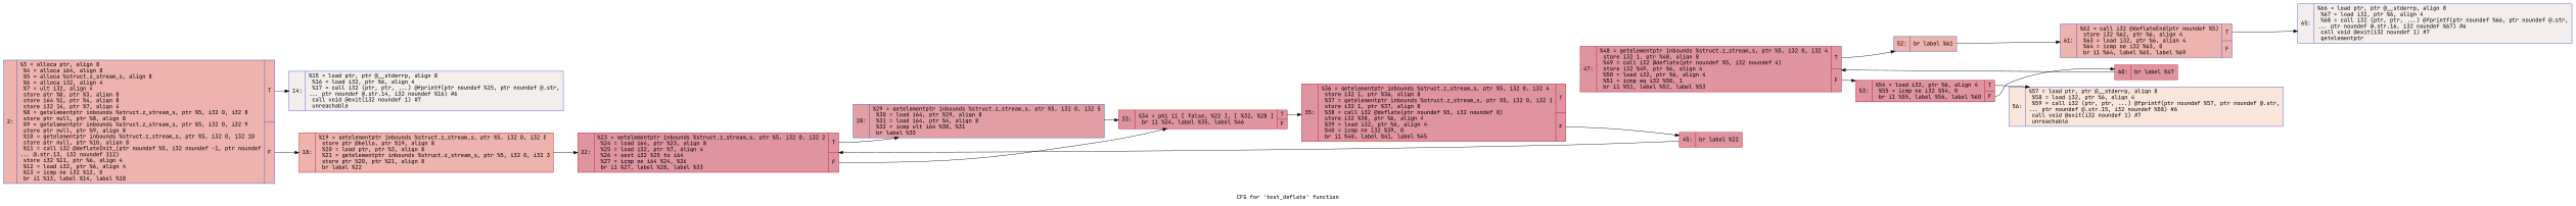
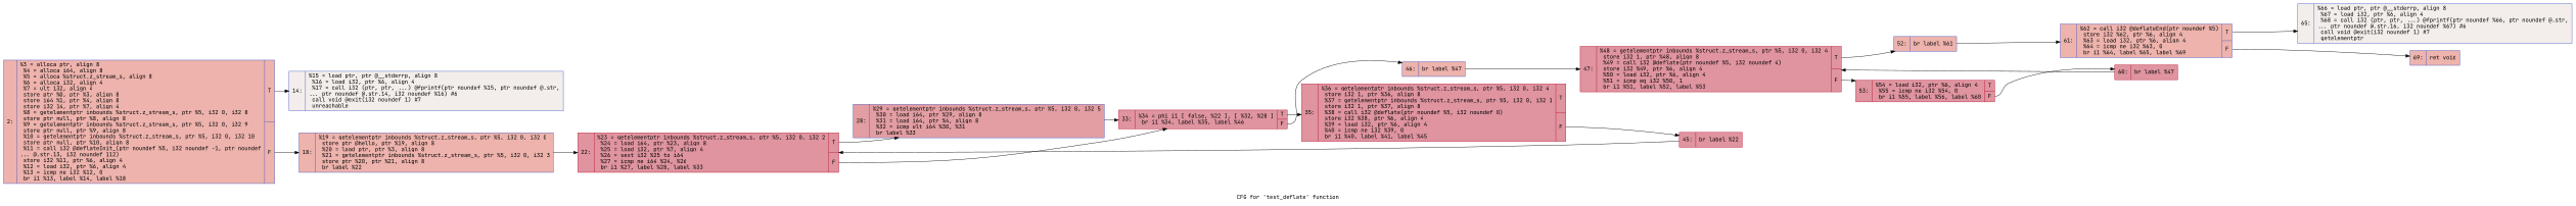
  digraph {
    fontname="JetBrains Mono"
    label="CFG for 'test_deflate' function"
    rankdir=LR
    node [color="#3d50c3ff" fillcolor="#b70d2870" fontname="JetBrains Mono" shape=record style=filled]
    edge [fontname="JetBrains Mono" tailport=s0]
    n1 [fillcolor="#d6524470" label="{2:\l|  %3 = alloca ptr, align 8\l  %4 = alloca i64, align 8\l  %5 = alloca %struct.z_stream_s, align 8\l  %6 = alloca i32, align 4\l  %7 = ult i32, align 4\l  store ptr %0, ptr %3, align 8\l  store i64 %1, ptr %4, align 8\l  store i32 14, ptr %7, align 4\l  %8 = getelementptr inbounds %struct.z_stream_s, ptr %5, i32 0, i32 8\l  store ptr null, ptr %8, align 8\l  %9 = getelementptr inbounds %struct.z_stream_s, ptr %5, i32 0, i32 9\l  store ptr null, ptr %9, align 8\l  %10 = getelementptr inbounds %struct.z_stream_s, ptr %5, i32 0, i32 10\l  store ptr null, ptr %10, align 8\l  %11 = call i32 @deflateInit_(ptr noundef %5, i32 noundef -1, ptr noundef\l... @.str.13, i32 noundef 112)\l  store i32 %11, ptr %6, align 4\l  %12 = load i32, ptr %6, align 4\l  %13 = icmp ne i32 %12, 0\l  br i1 %13, label %14, label %18\l|{<s0>T|<s1>F}}"]
    n2 [fillcolor="#e5d8d170" label="{14:\l|  %15 = load ptr, ptr @__stderrp, align 8\l  %16 = load i32, ptr %6, align 4\l  %17 = call i32 (ptr, ptr, ...) @fprintf(ptr noundef %15, ptr noundef @.str,\l... ptr noundef @.str.14, i32 noundef %16) #6\l  call void @exit(i32 noundef 1) #7\l  unreachable\l}"]
-   n3 [color="#b70d28ff" fillcolor="#d6524470" label="{18:\l|  %19 = getelementptr inbounds %struct.z_stream_s, ptr %5, i32 0, i32 0\l  store ptr @hello, ptr %19, align 8\l  %20 = load ptr, ptr %3, align 8\l  %21 = getelementptr inbounds %struct.z_stream_s, ptr %5, i32 0, i32 3\l  store ptr %20, ptr %21, align 8\l  br label %22\l}"]
+   n3 [fillcolor="#d6524470" label="{18:\l|  %19 = getelementptr inbounds %struct.z_stream_s, ptr %5, i32 0, i32 0\l  store ptr @hello, ptr %19, align 8\l  %20 = load ptr, ptr %3, align 8\l  %21 = getelementptr inbounds %struct.z_stream_s, ptr %5, i32 0, i32 3\l  store ptr %20, ptr %21, align 8\l  br label %22\l}"]
    n4 [color="#b70d28ff" label="{22:\l|  %23 = getelementptr inbounds %struct.z_stream_s, ptr %5, i32 0, i32 2\l  %24 = load i64, ptr %23, align 8\l  %25 = load i32, ptr %7, align 4\l  %26 = sext i32 %25 to i64\l  %27 = icmp ne i64 %24, %26\l  br i1 %27, label %28, label %33\l|{<s0>T|<s1>F}}"]
    n5 [fillcolor="#be242e70" label="{28:\l|  %29 = getelementptr inbounds %struct.z_stream_s, ptr %5, i32 0, i32 5\l  %30 = load i64, ptr %29, align 8\l  %31 = load i64, ptr %4, align 8\l  %32 = icmp ult i64 %30, %31\l  br label %33\l}"]
    n6 [color="#b70d28ff" label="{33:\l|  %34 = phi i1 [ false, %22 ], [ %32, %28 ]\l  br i1 %34, label %35, label %46\l|{<s0>T|<s1>F}}"]
    n7 [color="#b70d28ff" label="{35:\l|  %36 = getelementptr inbounds %struct.z_stream_s, ptr %5, i32 0, i32 4\l  store i32 1, ptr %36, align 8\l  %37 = getelementptr inbounds %struct.z_stream_s, ptr %5, i32 0, i32 1\l  store i32 1, ptr %37, align 8\l  %38 = call i32 @deflate(ptr noundef %5, i32 noundef 0)\l  store i32 %38, ptr %6, align 4\l  %39 = load i32, ptr %6, align 4\l  %40 = icmp ne i32 %39, 0\l  br i1 %40, label %41, label %45\l|{<s0>T|<s1>F}}"]
+   n8 [fillcolor="#d6524470" label="{46:\l|  br label %47\l}"]
    n9 [color="#b70d28ff" label="{45:\l|  br label %22\l}"]
    n10 [color="#b70d28ff" label="{47:\l|  %48 = getelementptr inbounds %struct.z_stream_s, ptr %5, i32 0, i32 4\l  store i32 1, ptr %48, align 8\l  %49 = call i32 @deflate(ptr noundef %5, i32 noundef 4)\l  store i32 %49, ptr %6, align 4\l  %50 = load i32, ptr %6, align 4\l  %51 = icmp eq i32 %50, 1\l  br i1 %51, label %52, label %53\l|{<s0>T|<s1>F}}"]
    n11 [fillcolor="#d6524470" label="{52:\l|  br label %61\l}"]
    n12 [color="#b70d28ff" label="{53:\l|  %54 = load i32, ptr %6, align 4\l  %55 = icmp ne i32 %54, 0\l  br i1 %55, label %56, label %60\l|{<s0>T|<s1>F}}"]
    n13 [fillcolor="#d6524470" label="{61:\l|  %62 = call i32 @deflateEnd(ptr noundef %5)\l  store i32 %62, ptr %6, align 4\l  %63 = load i32, ptr %6, align 4\l  %64 = icmp ne i32 %63, 0\l  br i1 %64, label %65, label %69\l|{<s0>T|<s1>F}}"]
-   n14 [fillcolor="#f4c5ad70" label="{56:\l|  %57 = load ptr, ptr @__stderrp, align 8\l  %58 = load i32, ptr %6, align 4\l  %59 = call i32 (ptr, ptr, ...) @fprintf(ptr noundef %57, ptr noundef @.str,\l... ptr noundef @.str.15, i32 noundef %58) #6\l  call void @exit(i32 noundef 1) #7\l  unreachable\l}"]
    n15 [color="#b70d28ff" label="{60:\l|  br label %47\l}"]
    n16 [fillcolor="#e5d8d170" label="{65:\l|  %66 = load ptr, ptr @__stderrp, align 8\l  %67 = load i32, ptr %6, align 4\l  %68 = call i32 (ptr, ptr, ...) @fprintf(ptr noundef %66, ptr noundef @.str,\l... ptr noundef @.str.16, i32 noundef %67) #6\l  call void @exit(i32 noundef 1) #7\l  getelementptr\l}"]
+   n17 [fillcolor="#d6524470" label="{69:\l|  ret void\l}"]
    n1 -> n2
    n1 -> n3 [tailport=s1]
    n3 -> n4
    n4 -> n5
    n4 -> n6 [tailport=s1]
    n5 -> n6
    n6 -> n7
+   n6 -> n8 [tailport=s1]
    n7 -> n9 [tailport=s1]
+   n8 -> n10
    n9 -> n4
    n10 -> n11
    n10 -> n12 [tailport=s1]
    n11 -> n13
-   n12 -> n14
    n12 -> n15 [tailport=s1]
    n13 -> n16
+   n13 -> n17 [tailport=s1]
    n15 -> n10
  }
